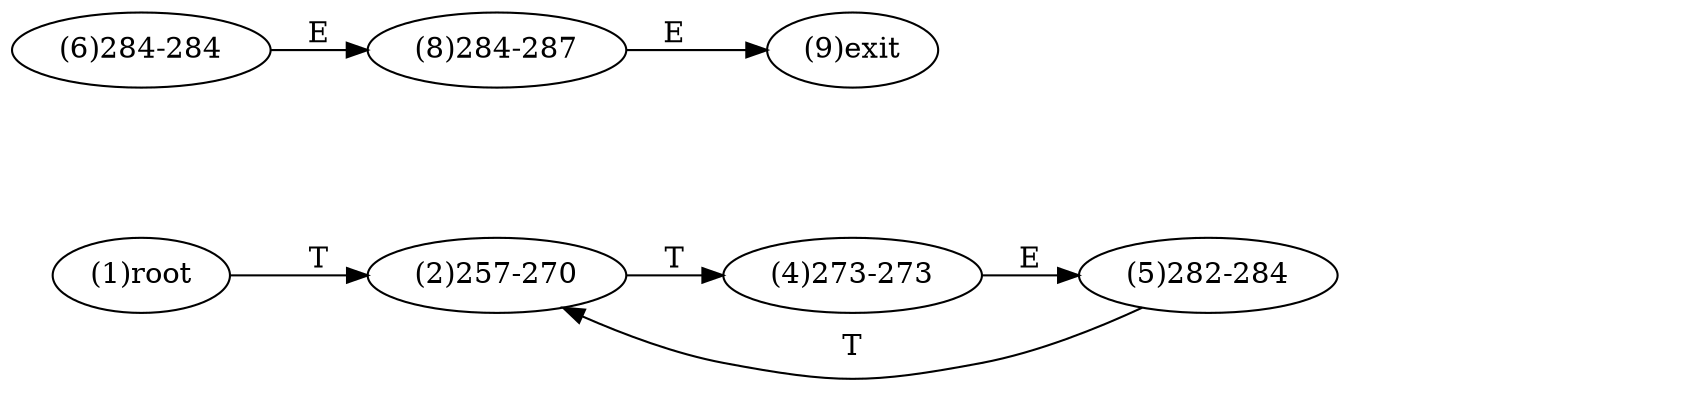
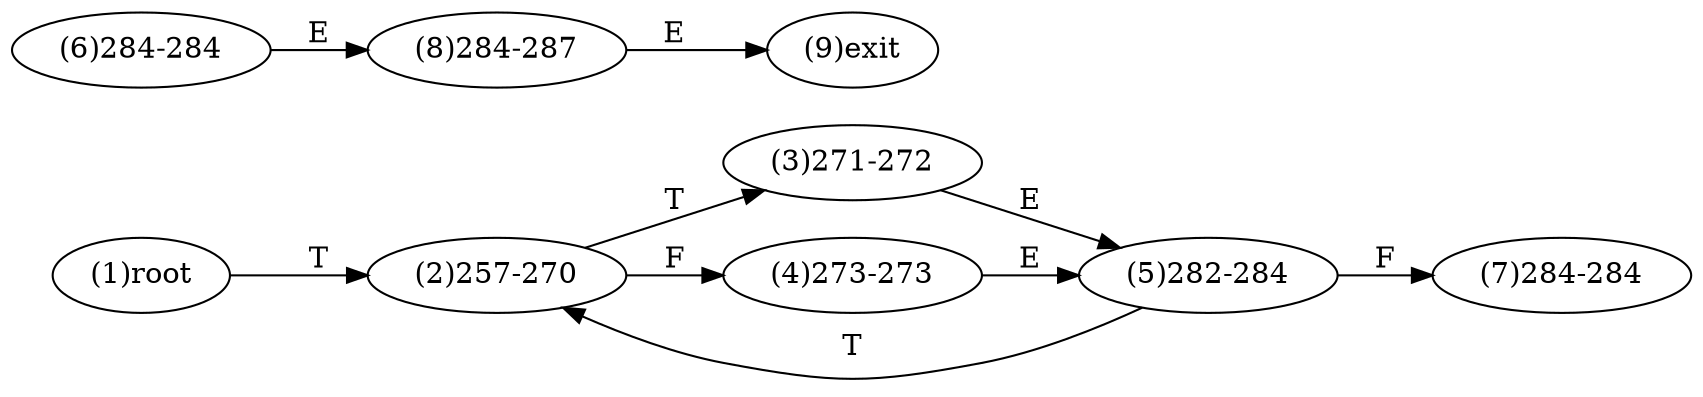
  digraph {
    rankdir=LR
    n1 [label="(1)root"]
    n2 [label="(2)257-270"]
+   n3 [label="(3)271-272"]
    n4 [label="(4)273-273"]
    n5 [label="(5)282-284"]
+   n6 [label="(7)284-284"]
    n7 [label="(6)284-284"]
    n8 [label="(8)284-287"]
    n9 [label="(9)exit"]
    n1 -> n2 [label=T]
-   n2 -> n4 [label=T]
+   n2 -> n3 [label=T]
+   n2 -> n4 [label=F]
+   n3 -> n5 [label=E]
    n4 -> n5 [label=E]
    n5 -> n2 [label=T]
+   n5 -> n6 [label=F]
    n7 -> n8 [label=E]
    n8 -> n9 [label=E]
  }
